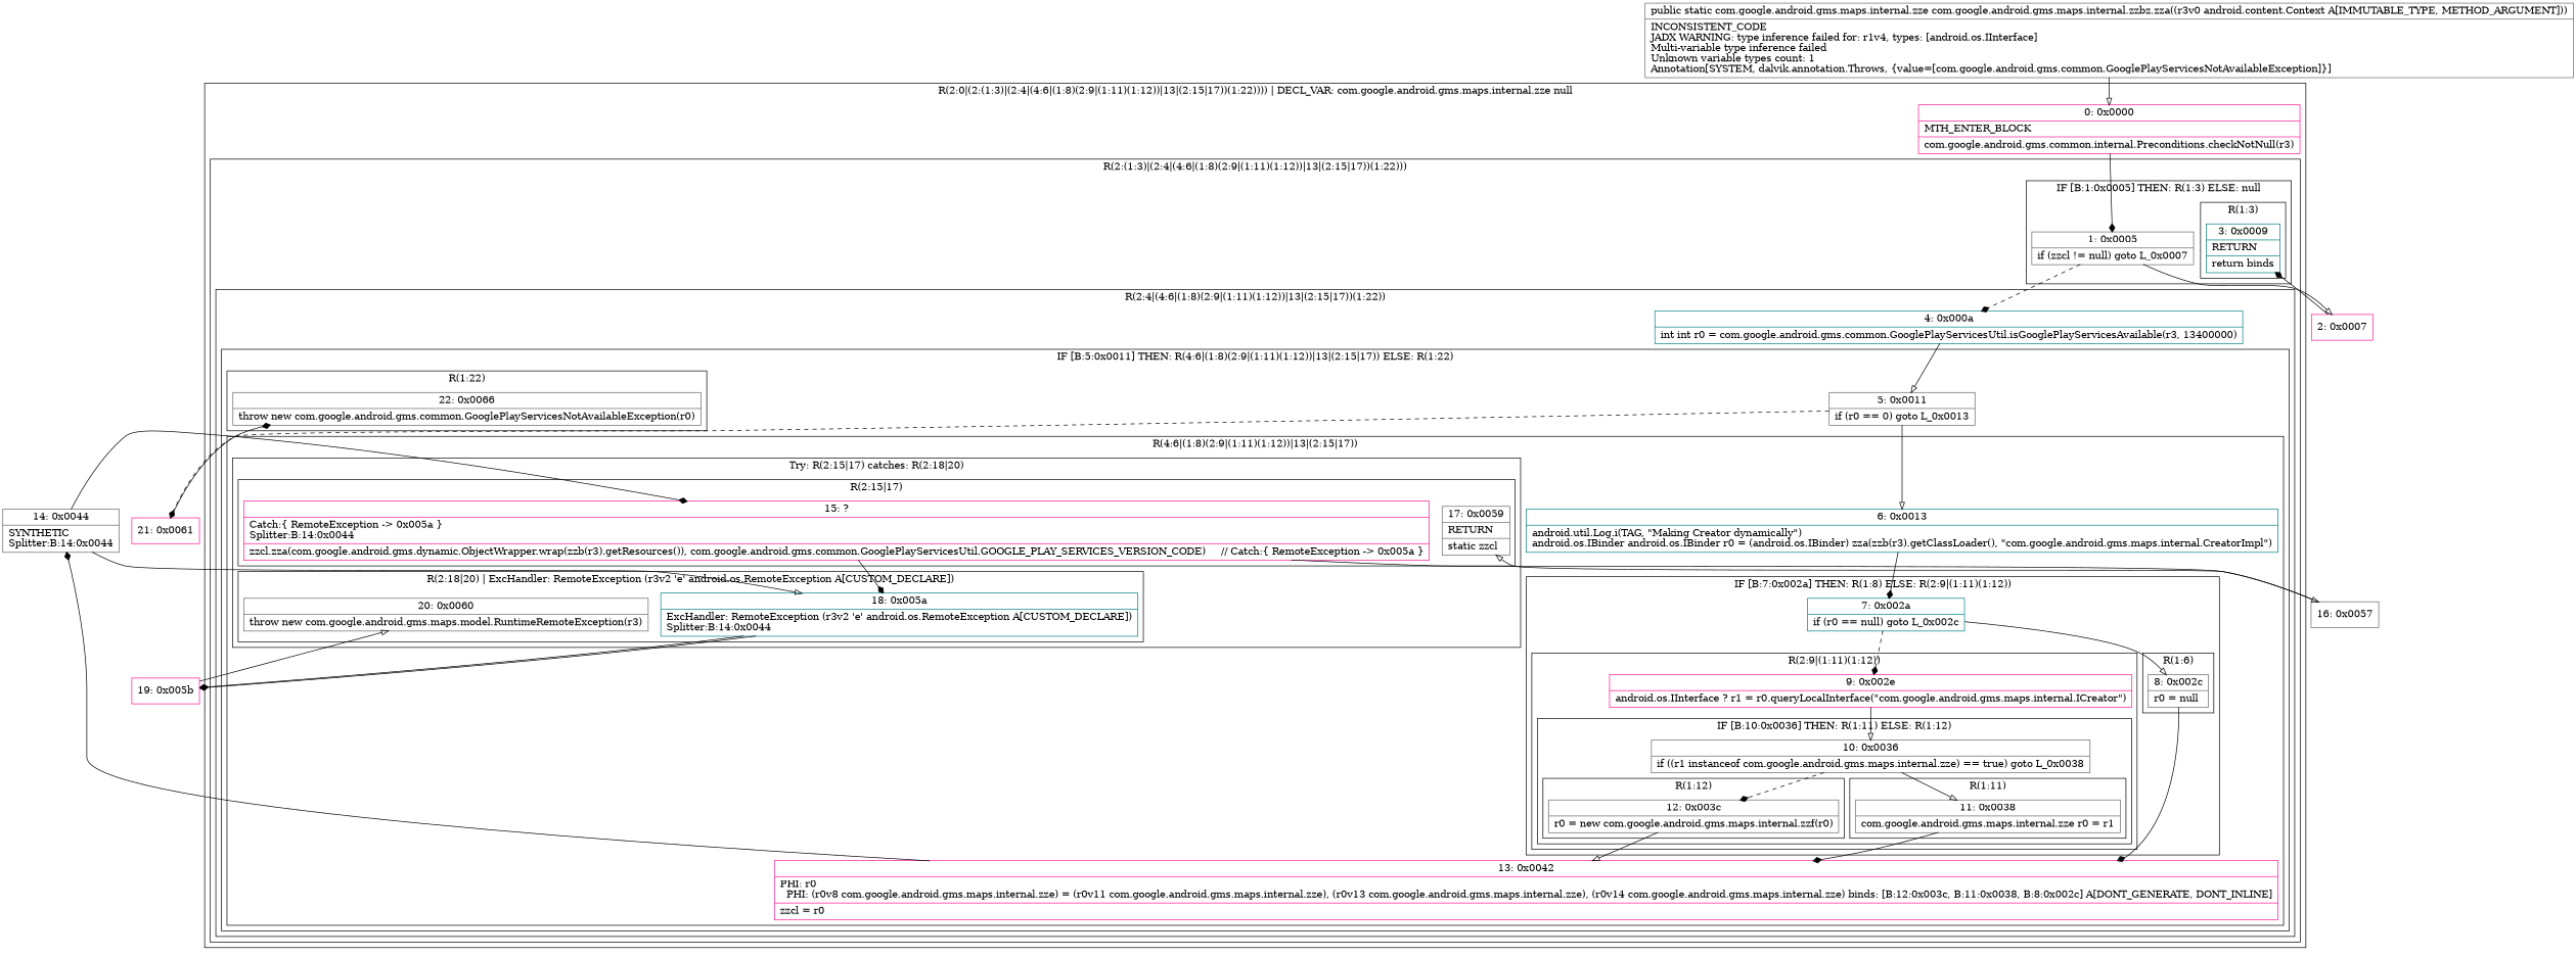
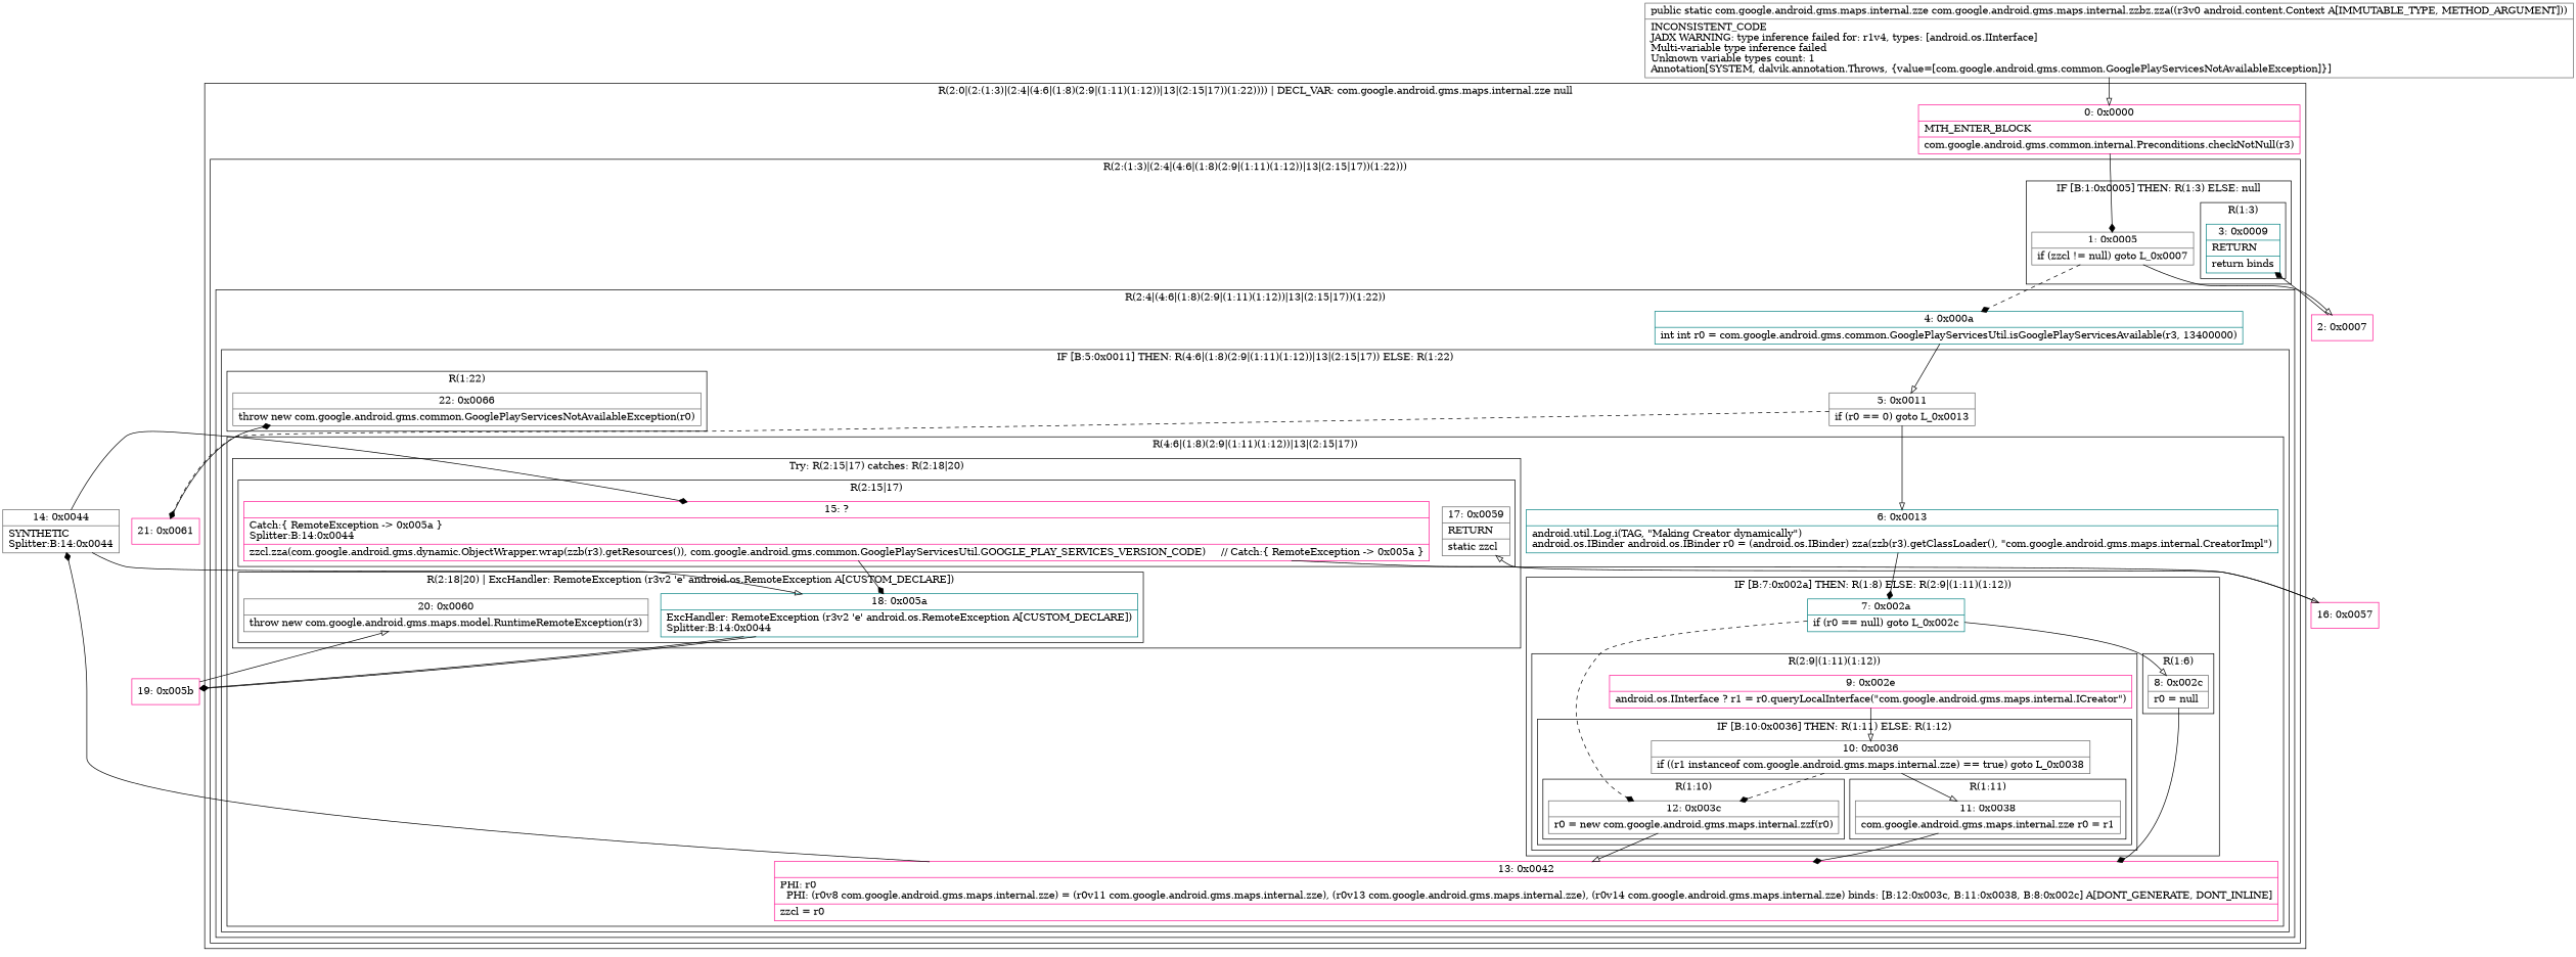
  digraph {
    node [color=gray40 shape=record]
    edge [arrowhead=diamond]
    n1 [color=teal label="{3\:\ 0x0009|RETURN\l|return binds\l}"]
    n2 [label="{1\:\ 0x0005|if (zzcl != null) goto L_0x0007\l}"]
    n3 [label="{8\:\ 0x002c|r0 = null\l}"]
    n4 [label="{11\:\ 0x0038|com.google.android.gms.maps.internal.zze r0 = r1\l}"]
    n5 [label="{12\:\ 0x003c|r0 = new com.google.android.gms.maps.internal.zzf(r0)\l}"]
    n6 [label="{10\:\ 0x0036|if ((r1 instanceof com.google.android.gms.maps.internal.zze) == true) goto L_0x0038\l}"]
    n7 [color=deeppink label="{9\:\ 0x002e|android.os.IInterface ? r1 = r0.queryLocalInterface(\"com.google.android.gms.maps.internal.ICreator\")\l}"]
    n8 [color=teal label="{7\:\ 0x002a|if (r0 == null) goto L_0x002c\l}"]
    n9 [color=deeppink label="{15\:\ ?|Catch:\{ RemoteException \-\> 0x005a \}\lSplitter:B:14:0x0044\l|zzcl.zza(com.google.android.gms.dynamic.ObjectWrapper.wrap(zzb(r3).getResources()), com.google.android.gms.common.GooglePlayServicesUtil.GOOGLE_PLAY_SERVICES_VERSION_CODE)     \/\/ Catch:\{ RemoteException \-\> 0x005a \}\l}"]
    n10 [label="{17\:\ 0x0059|RETURN\l|static zzcl\l}"]
    n11 [color=teal label="{18\:\ 0x005a|ExcHandler: RemoteException (r3v2 'e' android.os.RemoteException A[CUSTOM_DECLARE])\lSplitter:B:14:0x0044\l}"]
    n12 [label="{20\:\ 0x0060|throw new com.google.android.gms.maps.model.RuntimeRemoteException(r3)\l}"]
    n13 [color=teal label="{6\:\ 0x0013|android.util.Log.i(TAG, \"Making Creator dynamically\")\landroid.os.IBinder android.os.IBinder r0 = (android.os.IBinder) zza(zzb(r3).getClassLoader(), \"com.google.android.gms.maps.internal.CreatorImpl\")\l}"]
    n14 [color=deeppink label="{13\:\ 0x0042|PHI: r0 \l  PHI: (r0v8 com.google.android.gms.maps.internal.zze) = (r0v11 com.google.android.gms.maps.internal.zze), (r0v13 com.google.android.gms.maps.internal.zze), (r0v14 com.google.android.gms.maps.internal.zze) binds: [B:12:0x003c, B:11:0x0038, B:8:0x002c] A[DONT_GENERATE, DONT_INLINE]\l|zzcl = r0\l}"]
    n15 [label="{22\:\ 0x0066|throw new com.google.android.gms.common.GooglePlayServicesNotAvailableException(r0)\l}"]
    n16 [label="{5\:\ 0x0011|if (r0 == 0) goto L_0x0013\l}"]
    n17 [color=teal label="{4\:\ 0x000a|int int r0 = com.google.android.gms.common.GooglePlayServicesUtil.isGooglePlayServicesAvailable(r3, 13400000)\l}"]
    n18 [color=deeppink label="{0\:\ 0x0000|MTH_ENTER_BLOCK\l|com.google.android.gms.common.internal.Preconditions.checkNotNull(r3)\l}"]
    n19 [color=deeppink label="{2\:\ 0x0007}"]
-   n20 [label="{16\:\ 0x0057}"]
+   n20 [color=deeppink label="{16\:\ 0x0057}"]
    n21 [color=deeppink label="{19\:\ 0x005b}"]
    n22 [label="{14\:\ 0x0044|SYNTHETIC\lSplitter:B:14:0x0044\l}"]
    n23 [color=deeppink label="{21\:\ 0x0061}"]
    n24 [label="{public static com.google.android.gms.maps.internal.zze com.google.android.gms.maps.internal.zzbz.zza((r3v0 android.content.Context A[IMMUTABLE_TYPE, METHOD_ARGUMENT]))  | INCONSISTENT_CODE\lJADX WARNING: type inference failed for: r1v4, types: [android.os.IInterface]\lMulti\-variable type inference failed\lUnknown variable types count: 1\lAnnotation[SYSTEM, dalvik.annotation.Throws, \{value=[com.google.android.gms.common.GooglePlayServicesNotAvailableException]\}]\l}"]
    subgraph cluster_1 {
      label="R(2:0|(2:(1:3)|(2:4|(4:6|(1:8)(2:9|(1:11)(1:12))|13|(2:15|17))(1:22)))) | DECL_VAR: com.google.android.gms.maps.internal.zze null\l"
      n18
      subgraph cluster_2 {
        label="R(2:(1:3)|(2:4|(4:6|(1:8)(2:9|(1:11)(1:12))|13|(2:15|17))(1:22)))"
        subgraph cluster_3 {
          label="IF [B:1:0x0005] THEN: R(1:3) ELSE: null"
          n2
          subgraph cluster_4 {
            label="R(1:3)"
            n1
          }
        }
        subgraph cluster_5 {
          label="R(2:4|(4:6|(1:8)(2:9|(1:11)(1:12))|13|(2:15|17))(1:22))"
          n17
          subgraph cluster_6 {
            label="IF [B:5:0x0011] THEN: R(4:6|(1:8)(2:9|(1:11)(1:12))|13|(2:15|17)) ELSE: R(1:22)"
            n16
            subgraph cluster_7 {
              label="R(4:6|(1:8)(2:9|(1:11)(1:12))|13|(2:15|17))"
              n13
              n14
              subgraph cluster_8 {
                label="IF [B:7:0x002a] THEN: R(1:8) ELSE: R(2:9|(1:11)(1:12))"
                n8
                subgraph cluster_9 {
                  label="R(1:6)"
                  n3
                }
                subgraph cluster_10 {
                  label="R(2:9|(1:11)(1:12))"
                  n7
                  subgraph cluster_11 {
                    label="IF [B:10:0x0036] THEN: R(1:11) ELSE: R(1:12)"
                    n6
                    subgraph cluster_12 {
                      label="R(1:11)"
                      n4
                    }
                    subgraph cluster_13 {
-                     label="R(1:12)"
+                     label="R(1:10)"
                      n5
                    }
                  }
                }
              }
              subgraph cluster_14 {
                label="Try: R(2:15|17) catches: R(2:18|20)"
                subgraph cluster_15 {
                  label="R(2:15|17)"
                  n9
                  n10
                }
                subgraph cluster_16 {
                  label="R(2:18|20) | ExcHandler: RemoteException (r3v2 'e' android.os.RemoteException A[CUSTOM_DECLARE])\l"
                  n11
                  n12
                }
              }
            }
            subgraph cluster_17 {
              label="R(1:22)"
              n15
            }
          }
        }
      }
    }
    subgraph cluster_18 {
      label="R(2:18|20) | ExcHandler: RemoteException (r3v2 'e' android.os.RemoteException A[CUSTOM_DECLARE])\l"
    }
    n2 -> n17 [style=dashed]
    n2 -> n19 [arrowhead=onormal]
    n3 -> n14
    n4 -> n14
    n5 -> n14 [arrowhead=onormal]
    n6 -> n4 [arrowhead=onormal]
    n6 -> n5 [style=dashed]
    n7 -> n6 [arrowhead=onormal]
    n8 -> n3 [arrowhead=onormal]
-   n8 -> n7 [style=dashed]
+   n8 -> n5 [style=dashed]
    n9 -> n11
    n9 -> n20 [arrowhead=onormal]
    n11 -> n21
    n11 -> n21
    n13 -> n8
    n14 -> n22
    n16 -> n13 [arrowhead=onormal]
    n16 -> n23 [style=dashed]
    n17 -> n16 [arrowhead=onormal]
    n18 -> n2
    n19 -> n1
    n20 -> n10 [arrowhead=onormal]
    n21 -> n12 [arrowhead=onormal]
    n22 -> n9
    n22 -> n11 [arrowhead=onormal]
    n23 -> n15
    n24 -> n18 [arrowhead=onormal]
  }
